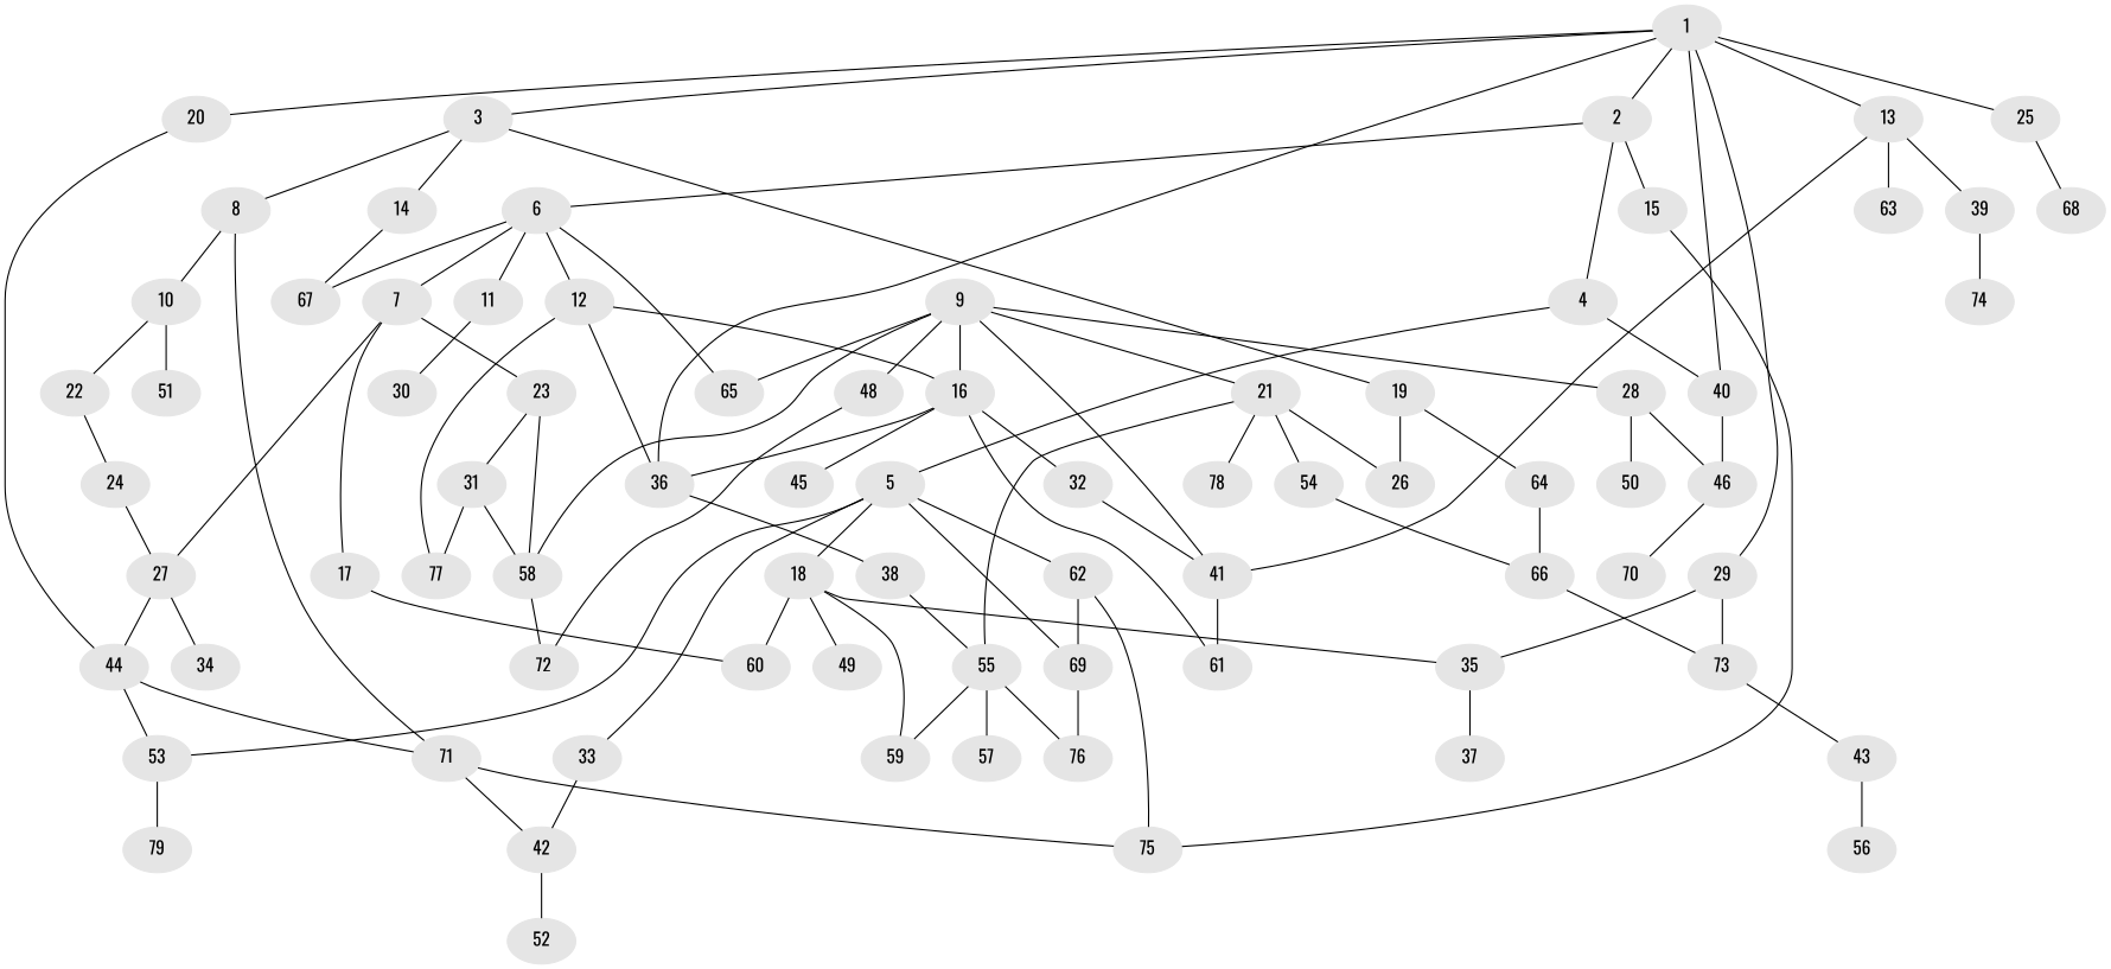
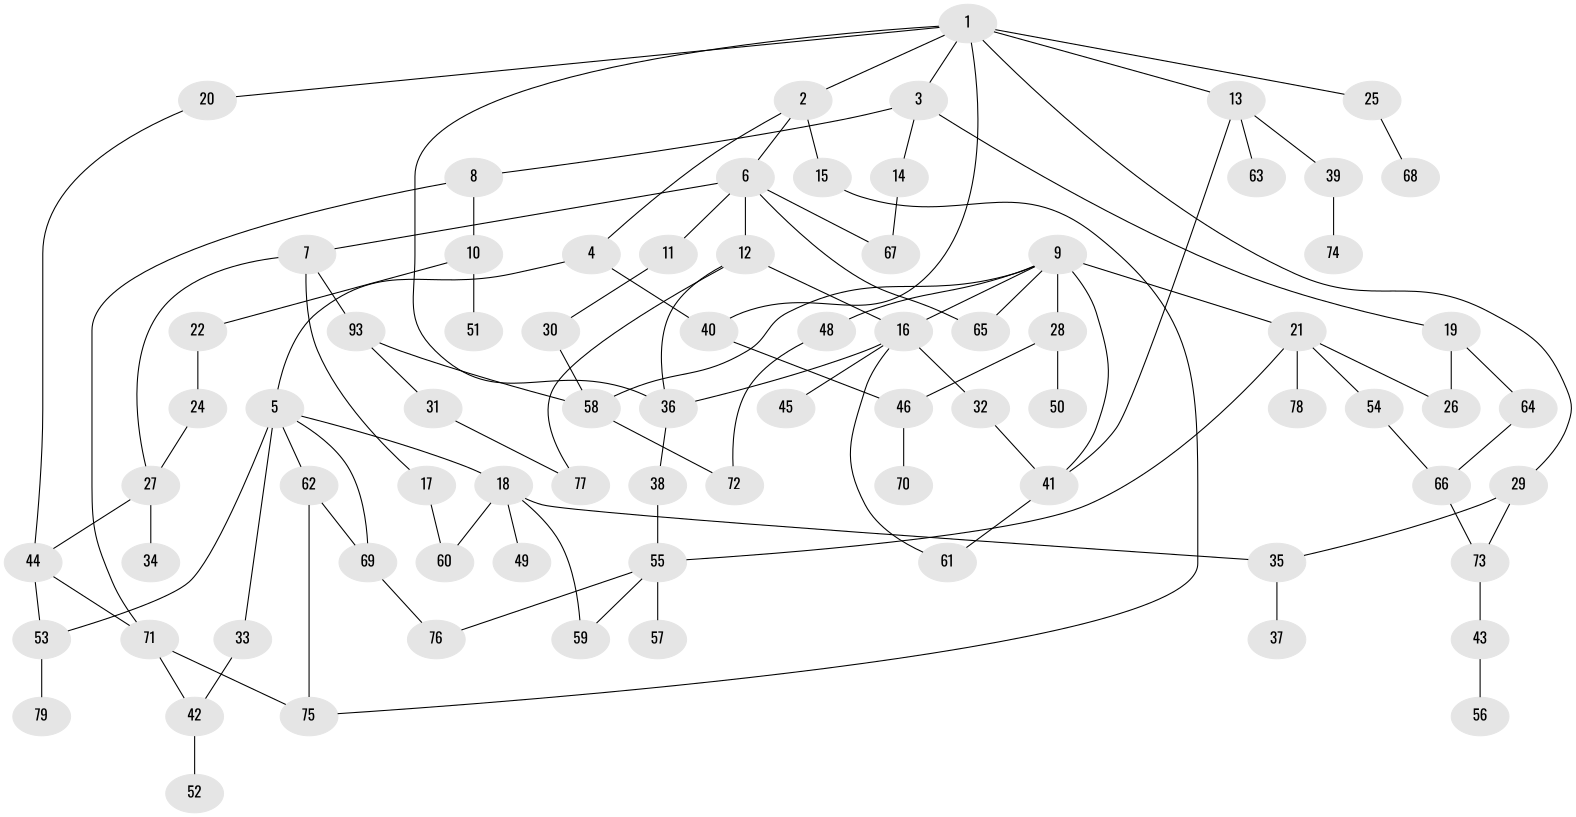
  graph {
    fontname=Oswald
    node [color=gray90 fontname=Oswald style=filled]
    edge [fontname=Oswald]
    1
    2
    3
    13
    20
    25
    29
    36
    40
    4
    6
    15
    8
    14
    19
    41
    39
    63
    44
    68
    35
    73
    38
    46
    5
    7
    11
    12
    67
    65
    75
    10
    71
    26
    64
    18
    33
    53
    62
    69
    60
    49
    59
    42
    79
    76
    17
-   23
+   23 [label=93]
    27
    9
    16
    21
    28
    48
    58
    30
    77
    31
    34
    22
    51
    32
    45
    61
    54
    55
    78
    50
    72
    24
    74
    37
    66
    57
    70
    43
    56
    52
    1 -- 2
    1 -- 3
    1 -- 13
    1 -- 20
    1 -- 25
    1 -- 29
    1 -- 36
    1 -- 40
    2 -- 4
    2 -- 6
    2 -- 15
    3 -- 8
    3 -- 14
    3 -- 19
    13 -- 41
    13 -- 39
    13 -- 63
    20 -- 44
    25 -- 68
    29 -- 35
    29 -- 73
    36 -- 38
    40 -- 46
    4 -- 40
    4 -- 5
    6 -- 7
    6 -- 11
    6 -- 12
    6 -- 67
    6 -- 65
    15 -- 75
    8 -- 10
    8 -- 71
    14 -- 67
    19 -- 26
    19 -- 64
    41 -- 61
    39 -- 74
    44 -- 71
    44 -- 53
    35 -- 37
    73 -- 43
    38 -- 55
    46 -- 70
    5 -- 18
    5 -- 33
    5 -- 53
    5 -- 62
    5 -- 69
    7 -- 17
    7 -- 23
    7 -- 27
    11 -- 30
    12 -- 36
    12 -- 16
    12 -- 77
    10 -- 22
    10 -- 51
    71 -- 75
    71 -- 42
    64 -- 66
    18 -- 35
    18 -- 60
    18 -- 49
    18 -- 59
    33 -- 42
    53 -- 79
    62 -- 75
    62 -- 69
    69 -- 76
    42 -- 52
    17 -- 60
    23 -- 58
    23 -- 31
    27 -- 44
    27 -- 34
    9 -- 41
    9 -- 65
    9 -- 16
    9 -- 21
    9 -- 28
    9 -- 48
    9 -- 58
    16 -- 36
    16 -- 32
    16 -- 45
    16 -- 61
    21 -- 26
    21 -- 54
    21 -- 55
    21 -- 78
    28 -- 46
    28 -- 50
    48 -- 72
    58 -- 72
-   31 -- 58
+   30 -- 58
    31 -- 77
    22 -- 24
    32 -- 41
    54 -- 66
    55 -- 59
    55 -- 76
    55 -- 57
    24 -- 27
    66 -- 73
    43 -- 56
  }
